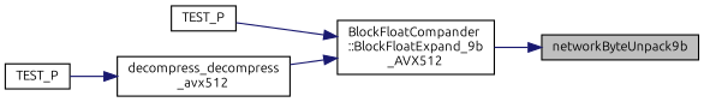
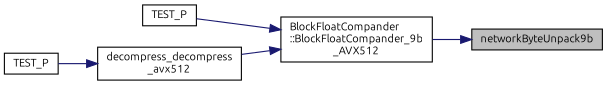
  digraph {
    fontname=Ubuntu
    rankdir=RL
    node [color=black fillcolor=white fontname=Ubuntu fontsize=10 shape=record style=filled]
    edge [color=midnightblue dir=back fontname=Ubuntu fontsize=10 labelfontname=Helvetica labelfontsize=10 style=solid]
    n1 [fillcolor=grey75 fontcolor=black height=0.2 label=networkByteUnpack9b width=0.4]
-   n2 [height=0.2 label="BlockFloatCompander\l::BlockFloatExpand_9b\l_AVX512" width=0.4]
+   n2 [height=0.2 label="BlockFloatCompander\l::BlockFloatCompander_9b\l_AVX512" width=0.4]
    n3 [height=0.2 label=TEST_P width=0.4]
    n4 [height=0.2 label="decompress_decompress\l_avx512" width=0.4]
    n5 [height=0.2 label=TEST_P width=0.4]
    n1 -> n2
    n2 -> n3
    n2 -> n4
    n4 -> n5
  }
